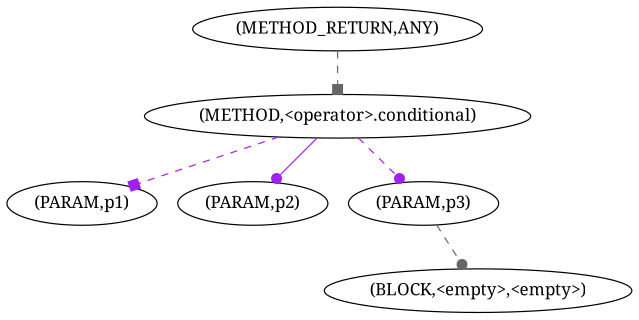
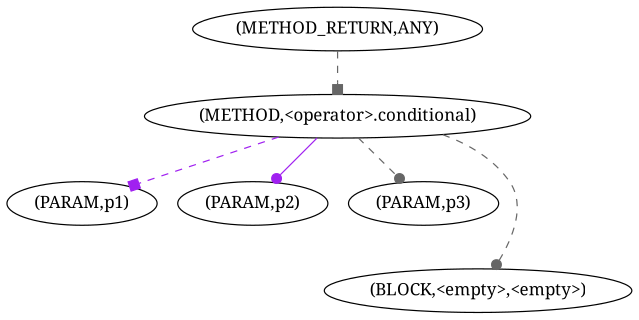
  digraph {
    fontname="Noto Serif"
    node [fontname="Noto Serif"]
    edge [arrowhead=dot color=gray40 fontname="Noto Serif" style=dashed]
    n1 [label=<(METHOD,&lt;operator&gt;.conditional)>]
    n2 [label=<(PARAM,p1)>]
    n3 [label=<(PARAM,p2)>]
    n4 [label=<(PARAM,p3)>]
    n5 [label=<(BLOCK,&lt;empty&gt;,&lt;empty&gt;)>]
    n6 [label=<(METHOD_RETURN,ANY)>]
    n1 -> n2 [arrowhead=box color=purple]
    n1 -> n3 [color=purple style=solid]
-   n1 -> n4 [color=purple]
-   n4 -> n5
+   n1 -> n4
+   n1 -> n5
    n6 -> n1 [arrowhead=box]
  }
